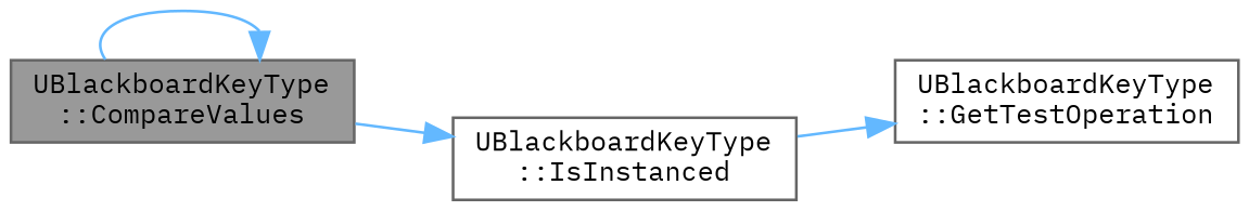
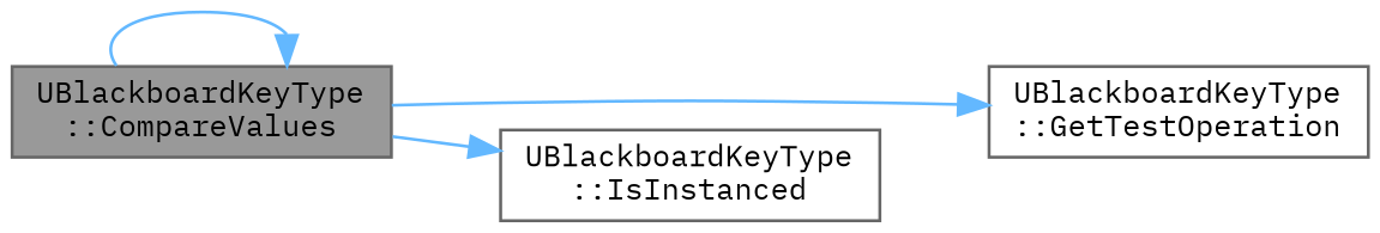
  digraph {
    fontname="IBM Plex Mono"
    rankdir=LR
    node [color=grey40 fillcolor=white fontname="IBM Plex Mono" fontsize=10 shape=box style=filled]
    edge [color=steelblue1 fontname="IBM Plex Mono" fontsize=10 labelfontname=Helvetica labelfontsize=10 style=solid]
    n1 [color=gray40 fillcolor=grey60 fontcolor=black height=0.2 label="UBlackboardKeyType\l::CompareValues" width=0.4]
    n2 [height=0.2 label="UBlackboardKeyType\l::GetTestOperation" width=0.4]
    n3 [height=0.2 label="UBlackboardKeyType\l::IsInstanced" width=0.4]
    n1 -> n1
-   n3 -> n2
+   n1 -> n2
    n1 -> n3
  }
